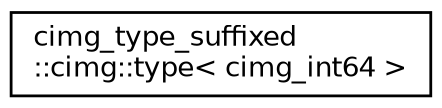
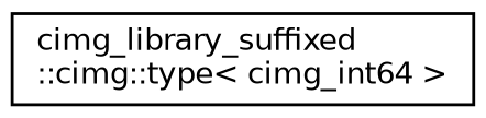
  digraph {
    rankdir=LR
-   n1 [color=black fillcolor=white fontname=Helvetica fontsize=10 height=0.2 label="cimg_type_suffixed\l::cimg::type\< cimg_int64 \>" shape=record style=filled width=0.4]
+   n1 [color=black fillcolor=white fontname=Helvetica fontsize=10 height=0.2 label="cimg_library_suffixed\l::cimg::type\< cimg_int64 \>" shape=record style=filled width=0.4]
  }
